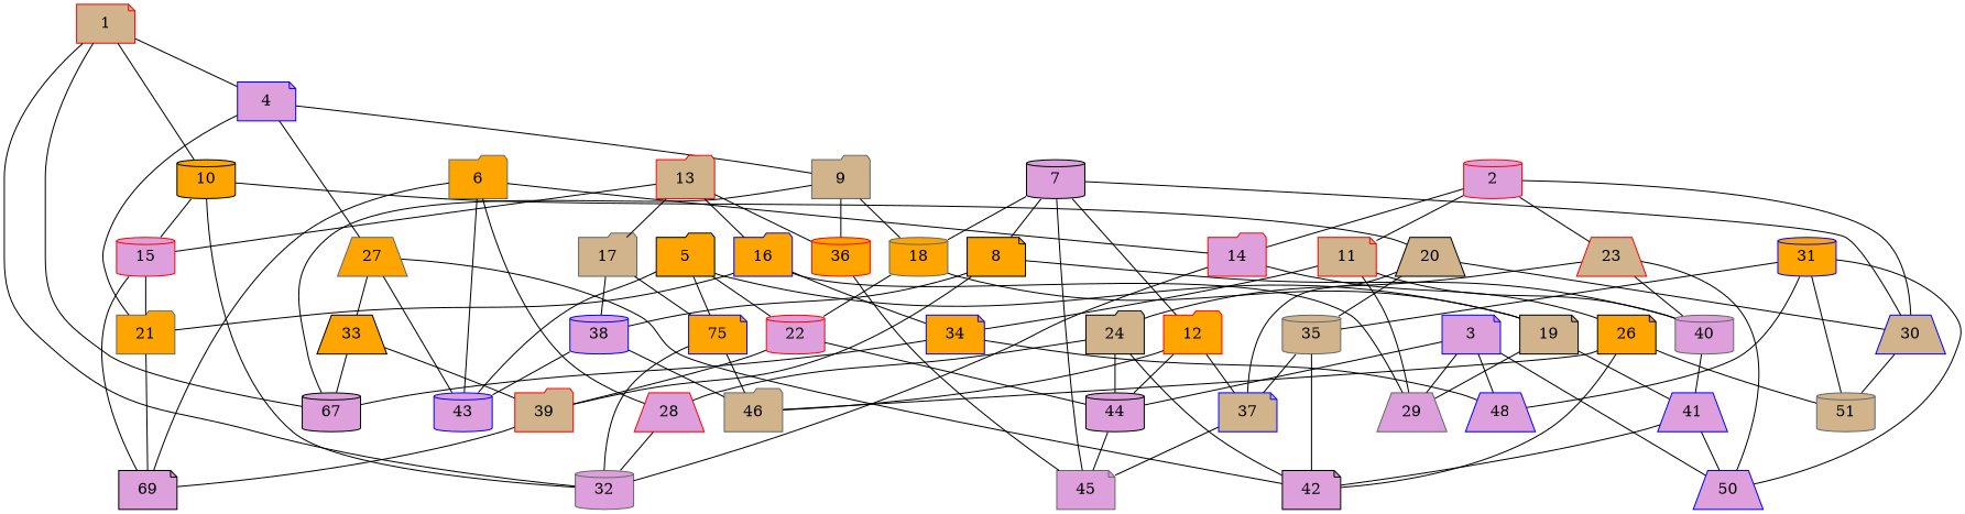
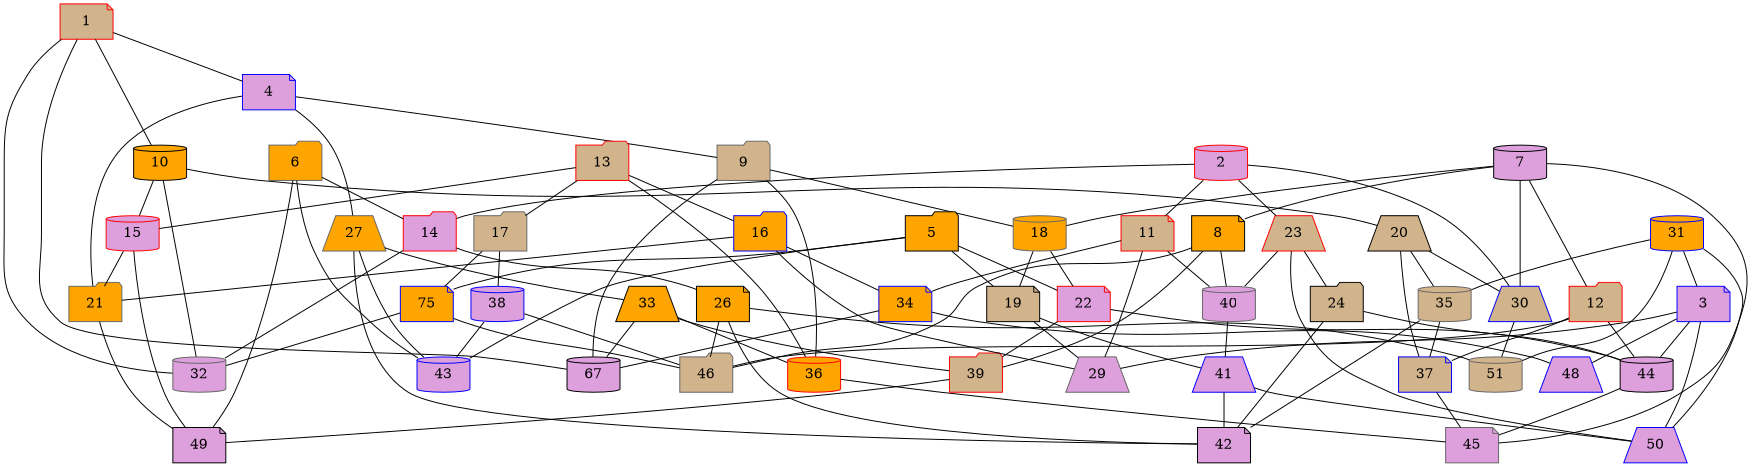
  graph {
    node [color=blue fillcolor=plum shape=cylinder style=filled]
    1 [color=red fillcolor=tan shape=note]
    4 [shape=note]
    10 [color=black fillcolor=orange]
    n4 [color=black label=67]
    32 [color=gray40]
    9 [color=gray40 fillcolor=tan shape=folder]
    21 [color=gray40 fillcolor=orange shape=folder]
    27 [color=gray40 fillcolor=orange shape=trapezium]
    15 [color=red]
    20 [color=black fillcolor=tan shape=trapezium]
-   28 [color=red shape=trapezium]
    2 [color=red]
    11 [color=red fillcolor=tan shape=note]
    14 [color=red shape=folder]
    23 [color=red fillcolor=tan shape=trapezium]
    30 [fillcolor=tan shape=trapezium]
    29 [color=gray40 shape=trapezium]
    40 [color=gray40]
    34 [fillcolor=orange shape=note]
    26 [color=black fillcolor=orange shape=note]
    50 [shape=trapezium]
    24 [color=black fillcolor=tan shape=folder]
    51 [color=gray40 fillcolor=tan]
    3 [shape=note]
    44 [color=black]
    48 [shape=trapezium]
    45 [color=gray40 shape=note]
    18 [color=gray40 fillcolor=orange]
    36 [color=red fillcolor=orange]
-   49 [color=black shape=note label=69]
+   49 [color=black shape=note]
    43
    42 [color=black shape=note]
    33 [color=black fillcolor=orange shape=trapezium]
    5 [color=black fillcolor=orange shape=folder]
    19 [color=black fillcolor=tan shape=note]
-   22 [color=red]
+   22 [color=red shape=note]
    n37 [fillcolor=orange label=75 shape=note]
    41 [shape=trapezium]
    39 [color=red fillcolor=tan shape=folder]
    46 [color=gray40 fillcolor=tan shape=folder]
    6 [color=gray40 fillcolor=orange shape=folder]
    7 [color=black]
    8 [color=black fillcolor=orange shape=note]
-   12 [color=red fillcolor=orange shape=folder]
+   12 [color=red fillcolor=tan shape=folder]
    38
    37 [fillcolor=tan shape=note]
    35 [color=gray40 fillcolor=tan]
    13 [color=red fillcolor=tan shape=folder]
    16 [fillcolor=orange shape=folder]
    17 [color=gray40 fillcolor=tan shape=folder]
    31 [fillcolor=orange]
    1 -- 4
    1 -- 10
    1 -- n4
    1 -- 32
    4 -- 9
    4 -- 21
    4 -- 27
    10 -- 32
    10 -- 15
    10 -- 20
    9 -- n4
    9 -- 18
    9 -- 36
    21 -- 49
    27 -- 43
    27 -- 42
    27 -- 33
    15 -- 21
    15 -- 49
    20 -- 30
    20 -- 37
    20 -- 35
-   28 -- 32
    2 -- 11
    2 -- 14
    2 -- 23
    2 -- 30
    11 -- 29
    11 -- 40
    11 -- 34
    14 -- 32
    14 -- 26
    23 -- 40
    23 -- 50
    23 -- 24
    30 -- 51
    40 -- 41
    34 -- n4
    34 -- 48
    26 -- 51
    26 -- 42
    26 -- 46
-   24 -- 28
    24 -- 44
    24 -- 42
    3 -- 29
    3 -- 50
    3 -- 44
    3 -- 48
    44 -- 45
    18 -- 19
    18 -- 22
    36 -- 45
    33 -- n4
+   33 -- 36
    33 -- 39
    5 -- 43
    5 -- 19
    5 -- 22
    5 -- n37
    19 -- 29
    19 -- 41
    22 -- 44
    22 -- 39
    n37 -- 32
    n37 -- 46
    41 -- 50
    41 -- 42
    39 -- 49
-   6 -- 28
    6 -- 14
    6 -- 49
    6 -- 43
    7 -- 30
    7 -- 45
    7 -- 18
    7 -- 8
    7 -- 12
    8 -- 40
    8 -- 39
-   8 -- 38
+   8 -- 46
    12 -- 44
    12 -- 46
    12 -- 37
    38 -- 43
    38 -- 46
    37 -- 45
    35 -- 42
    35 -- 37
    13 -- 15
    13 -- 36
    13 -- 16
    13 -- 17
    16 -- 21
    16 -- 29
    16 -- 34
    17 -- n37
    17 -- 38
    31 -- 50
    31 -- 51
-   31 -- 48
+   31 -- 3
    31 -- 35
  }
